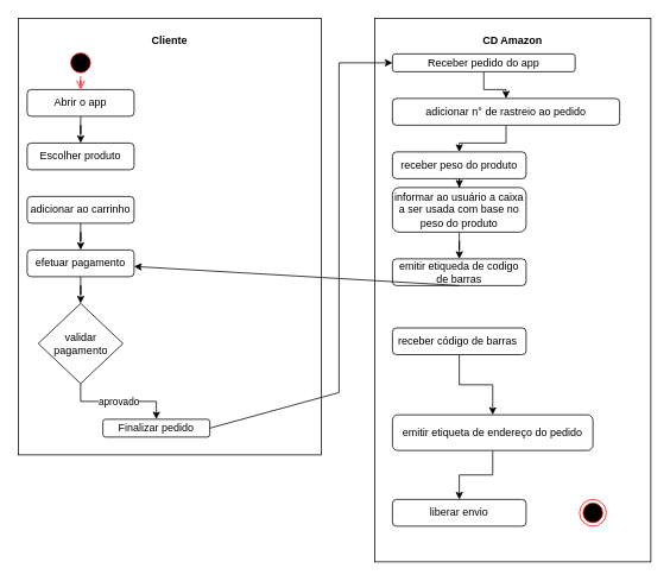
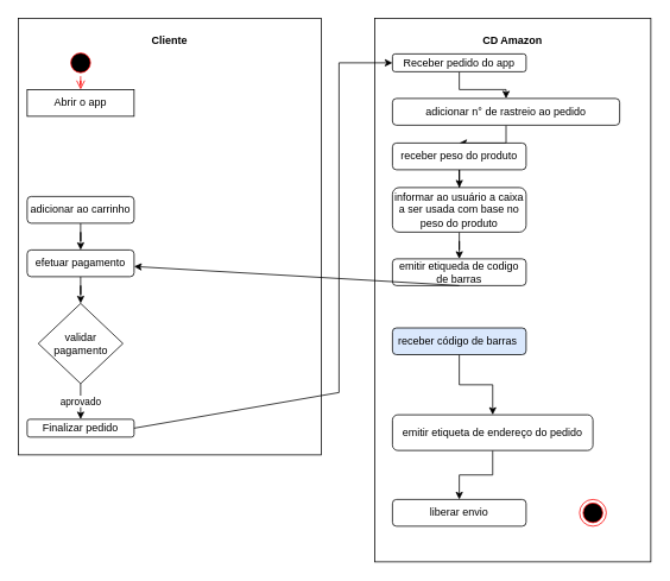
  <mxCell id="0" />
  <mxCell id="1" parent="0" />
  <mxCell id="2" value="&lt;p style=&quot;margin:0px;margin-top:4px;text-align:center;&quot;&gt;&lt;br&gt;&lt;b&gt;Cliente&lt;/b&gt;&lt;/p&gt;&lt;p style=&quot;margin:0px;margin-top:4px;text-align:center;&quot;&gt;&lt;b&gt;&lt;br&gt;&lt;/b&gt;&lt;/p&gt;" style="verticalAlign=top;align=left;overflow=fill;fontSize=12;fontFamily=Helvetica;html=1;whiteSpace=wrap;" parent="1" vertex="1"><mxGeometry x="20" y="20" width="340" height="490" as="geometry" /></mxCell>
- <mxCell id="3" value="" style="edgeStyle=orthogonalEdgeStyle;rounded=0;orthogonalLoop=1;jettySize=auto;html=1;" parent="1" source="4" target="5" edge="1"><mxGeometry relative="1" as="geometry" /></mxCell>
- <mxCell id="4" value="Abrir o app" style="rounded=1;whiteSpace=wrap;html=1;" parent="1" vertex="1"><mxGeometry x="30" y="100" width="120" height="30" as="geometry" /></mxCell>
- <mxCell id="5" value="Escolher produto" style="rounded=1;whiteSpace=wrap;html=1;" parent="1" vertex="1"><mxGeometry x="30" y="160" width="120" height="30" as="geometry" /></mxCell>
+ <mxCell id="4" value="Abrir o app" style="whiteSpace=wrap;html=1;rounded=0;" parent="1" vertex="1"><mxGeometry x="30" y="100" width="120" height="30" as="geometry" /></mxCell>
  <mxCell id="6" value="" style="edgeStyle=orthogonalEdgeStyle;rounded=0;orthogonalLoop=1;jettySize=auto;html=1;" parent="1" source="7" target="9" edge="1"><mxGeometry relative="1" as="geometry" /></mxCell>
  <mxCell id="7" value="adicionar ao carrinho" style="rounded=1;whiteSpace=wrap;html=1;" parent="1" vertex="1"><mxGeometry x="30" y="220" width="120" height="30" as="geometry" /></mxCell>
  <mxCell id="8" style="edgeStyle=orthogonalEdgeStyle;rounded=0;orthogonalLoop=1;jettySize=auto;html=1;exitX=0.5;exitY=1;exitDx=0;exitDy=0;" parent="1" source="9" target="11" edge="1"><mxGeometry relative="1" as="geometry" /></mxCell>
  <mxCell id="9" value="efetuar pagamento" style="rounded=1;whiteSpace=wrap;html=1;" parent="1" vertex="1"><mxGeometry x="30" y="280" width="120" height="30" as="geometry" /></mxCell>
  <mxCell id="10" value="aprovado" style="edgeStyle=orthogonalEdgeStyle;rounded=0;orthogonalLoop=1;jettySize=auto;html=1;" parent="1" source="11" target="12" edge="1"><mxGeometry relative="1" as="geometry" /></mxCell>
  <mxCell id="11" value="validar pagamento" style="rhombus;whiteSpace=wrap;html=1;" parent="1" vertex="1"><mxGeometry x="42.5" y="340" width="95" height="90" as="geometry" /></mxCell>
- <mxCell id="12" value="Finalizar pedido" style="rounded=1;whiteSpace=wrap;html=1;" parent="1" vertex="1"><mxGeometry x="115" y="470" width="120" height="20" as="geometry" /></mxCell>
+ <mxCell id="12" value="Finalizar pedido" style="rounded=1;whiteSpace=wrap;html=1;" parent="1" vertex="1"><mxGeometry x="30" y="470" width="120" height="20" as="geometry" /></mxCell>
  <mxCell id="13" value="&lt;p style=&quot;margin:0px;margin-top:4px;text-align:center;&quot;&gt;&lt;br&gt;&lt;b&gt;CD Amazon&lt;/b&gt;&lt;/p&gt;" style="verticalAlign=top;align=left;overflow=fill;fontSize=12;fontFamily=Helvetica;html=1;whiteSpace=wrap;" parent="1" vertex="1"><mxGeometry x="420" y="20" width="310" height="610" as="geometry" /></mxCell>
  <mxCell id="14" value="" style="endArrow=classic;html=1;rounded=0;exitX=1;exitY=0.5;exitDx=0;exitDy=0;entryX=0;entryY=0.5;entryDx=0;entryDy=0;" parent="1" source="12" target="16" edge="1"><mxGeometry width="50" height="50" relative="1" as="geometry"><mxPoint x="480" y="340" as="sourcePoint" /><mxPoint x="460" y="120" as="targetPoint" /><Array as="points"><mxPoint x="380" y="440" /><mxPoint x="380" y="70" /></Array></mxGeometry></mxCell>
  <mxCell id="15" value="" style="edgeStyle=orthogonalEdgeStyle;rounded=0;orthogonalLoop=1;jettySize=auto;html=1;" parent="1" source="16" target="18" edge="1"><mxGeometry relative="1" as="geometry" /></mxCell>
- <mxCell id="16" value="Receber pedido do app" style="rounded=1;whiteSpace=wrap;html=1;" parent="1" vertex="1"><mxGeometry x="440" y="60" width="205" height="20" as="geometry" /></mxCell>
+ <mxCell id="16" value="Receber pedido do app" style="rounded=1;whiteSpace=wrap;html=1;" parent="1" vertex="1"><mxGeometry x="440" y="60" width="150" height="20" as="geometry" /></mxCell>
  <mxCell id="17" value="" style="edgeStyle=orthogonalEdgeStyle;rounded=0;orthogonalLoop=1;jettySize=auto;html=1;" parent="1" source="18" target="20" edge="1"><mxGeometry relative="1" as="geometry" /></mxCell>
  <mxCell id="18" value="adicionar n° de rastreio ao pedido" style="rounded=1;whiteSpace=wrap;html=1;" parent="1" vertex="1"><mxGeometry x="440" y="110" width="255" height="30" as="geometry" /></mxCell>
  <mxCell id="19" value="" style="edgeStyle=orthogonalEdgeStyle;rounded=0;orthogonalLoop=1;jettySize=auto;html=1;" parent="1" source="20" target="22" edge="1"><mxGeometry relative="1" as="geometry" /></mxCell>
- <mxCell id="20" value="receber peso do produto" style="rounded=1;whiteSpace=wrap;html=1;" parent="1" vertex="1"><mxGeometry x="440" y="170" width="150" height="30" as="geometry" /></mxCell>
+ <mxCell id="20" value="receber peso do produto" style="rounded=1;whiteSpace=wrap;html=1;" parent="1" vertex="1"><mxGeometry x="440" y="160" width="150" height="30" as="geometry" /></mxCell>
  <mxCell id="21" value="" style="edgeStyle=orthogonalEdgeStyle;rounded=0;orthogonalLoop=1;jettySize=auto;html=1;" parent="1" source="22" target="23" edge="1"><mxGeometry relative="1" as="geometry" /></mxCell>
  <mxCell id="22" value="informar ao usuário a caixa a ser usada com base no peso do produto" style="rounded=1;whiteSpace=wrap;html=1;" parent="1" vertex="1"><mxGeometry x="440" y="210" width="150" height="50" as="geometry" /></mxCell>
  <mxCell id="23" value="emitir etiqueda de codigo de barras" style="rounded=1;whiteSpace=wrap;html=1;" parent="1" vertex="1"><mxGeometry x="440" y="290" width="150" height="30" as="geometry" /></mxCell>
  <mxCell id="24" value="" style="edgeStyle=orthogonalEdgeStyle;rounded=0;orthogonalLoop=1;jettySize=auto;html=1;entryX=0.5;entryY=0;entryDx=0;entryDy=0;" parent="1" source="25" target="27" edge="1"><mxGeometry relative="1" as="geometry"><mxPoint x="515" y="450" as="targetPoint" /></mxGeometry></mxCell>
- <mxCell id="25" value="receber código de barras&amp;nbsp;" style="rounded=1;whiteSpace=wrap;html=1;" parent="1" vertex="1"><mxGeometry x="440" y="367.5" width="150" height="30" as="geometry" /></mxCell>
+ <mxCell id="25" value="receber código de barras&amp;nbsp;" style="rounded=1;whiteSpace=wrap;html=1;fillColor=#dae8fc;" parent="1" vertex="1"><mxGeometry x="440" y="367.5" width="150" height="30" as="geometry" /></mxCell>
  <mxCell id="26" value="" style="edgeStyle=orthogonalEdgeStyle;rounded=0;orthogonalLoop=1;jettySize=auto;html=1;" parent="1" source="27" target="28" edge="1"><mxGeometry relative="1" as="geometry" /></mxCell>
  <mxCell id="27" value="emitir etiqueta de endereço do pedido&lt;br&gt;" style="rounded=1;whiteSpace=wrap;html=1;" parent="1" vertex="1"><mxGeometry x="440" y="465" width="225" height="40" as="geometry" /></mxCell>
  <mxCell id="28" value="liberar envio" style="rounded=1;whiteSpace=wrap;html=1;" parent="1" vertex="1"><mxGeometry x="440" y="560" width="150" height="30" as="geometry" /></mxCell>
  <mxCell id="29" value="" style="ellipse;html=1;shape=startState;fillColor=#000000;strokeColor=#ff0000;" vertex="1" parent="1"><mxGeometry x="75" y="55" width="30" height="30" as="geometry" /></mxCell>
  <mxCell id="30" value="" style="edgeStyle=orthogonalEdgeStyle;html=1;verticalAlign=bottom;endArrow=open;endSize=8;strokeColor=#ff0000;rounded=0;entryX=0.5;entryY=0;entryDx=0;entryDy=0;" edge="1" source="29" parent="1" target="4"><mxGeometry relative="1" as="geometry"><mxPoint x="485" y="310" as="targetPoint" /></mxGeometry></mxCell>
  <mxCell id="31" value="" style="ellipse;html=1;shape=endState;fillColor=#000000;strokeColor=#ff0000;" vertex="1" parent="1"><mxGeometry x="650" y="560" width="30" height="30" as="geometry" /></mxCell>
  <mxCell id="32" value="" style="endArrow=classic;html=1;rounded=0;exitX=0.5;exitY=1;exitDx=0;exitDy=0;" edge="1" parent="1" source="23" target="9"><mxGeometry width="50" height="50" relative="1" as="geometry"><mxPoint x="480" y="340" as="sourcePoint" /><mxPoint x="530" y="290" as="targetPoint" /></mxGeometry></mxCell>
